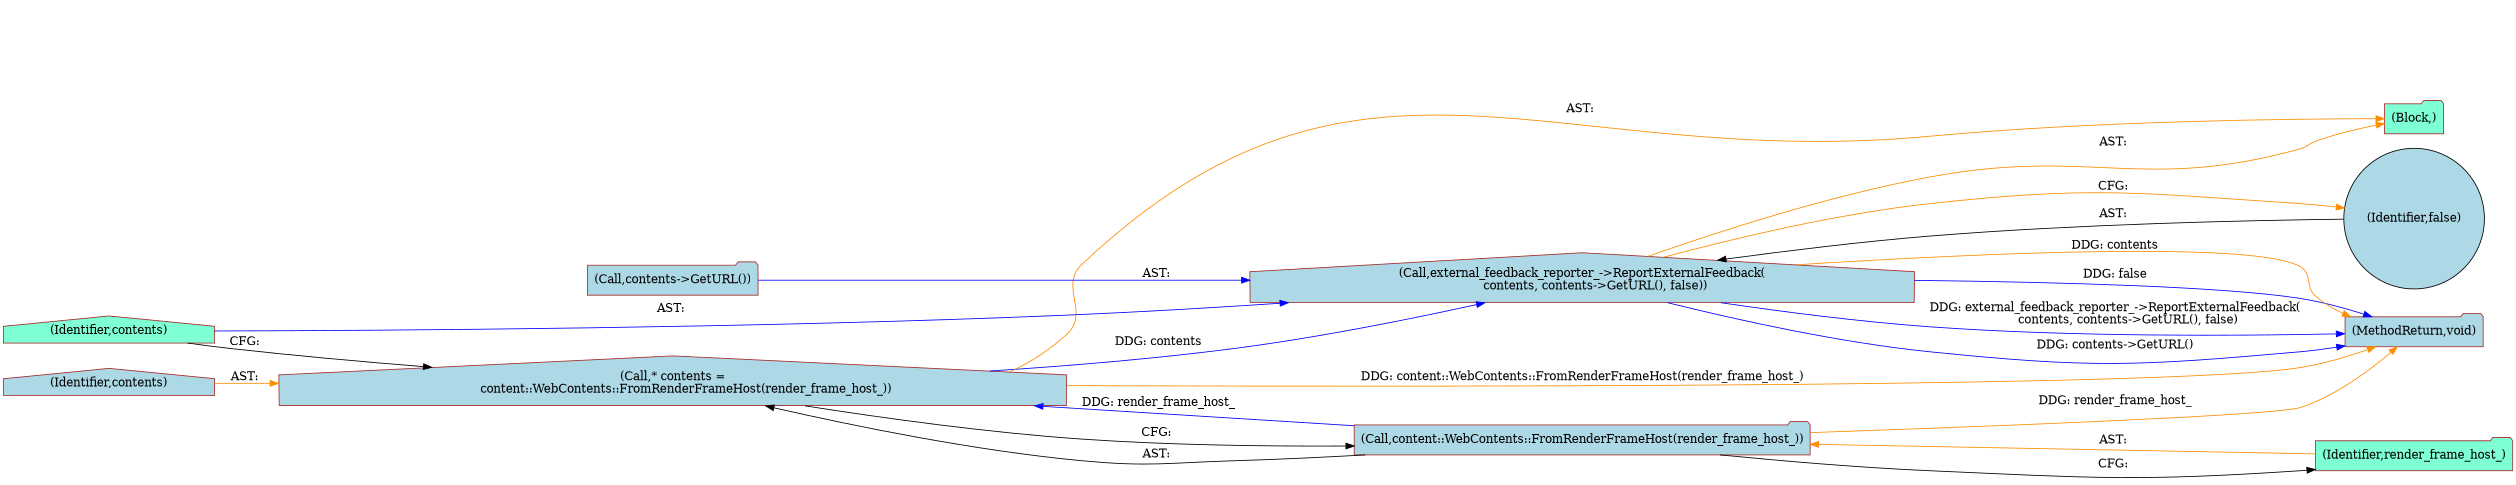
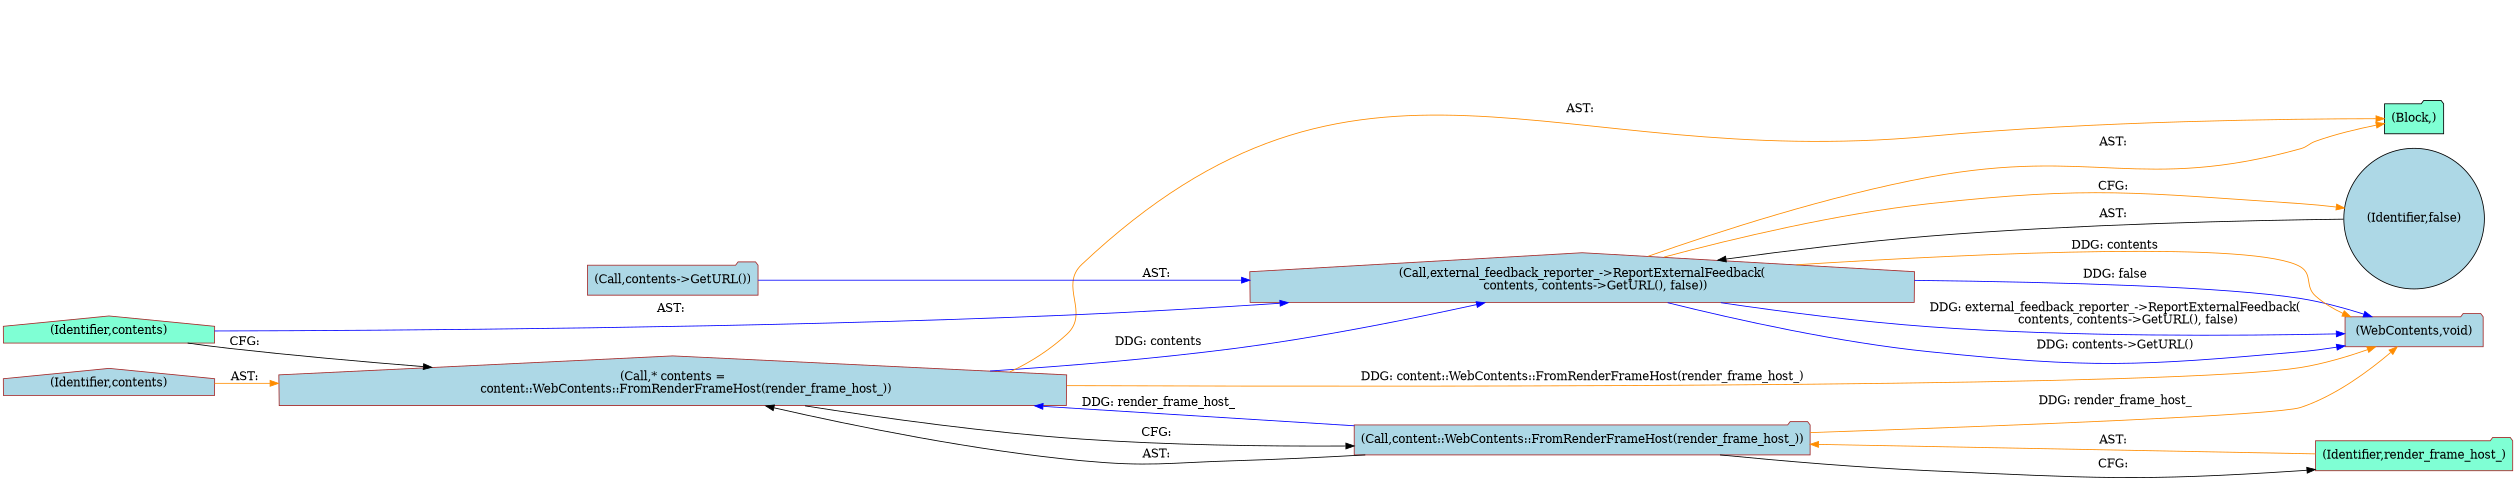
  digraph {
    rankdir=LR
    node [color=brown fillcolor=lightblue shape=folder style=filled]
    edge [color=darkorange]
    n1 [label="(Call,* contents =\n       content::WebContents::FromRenderFrameHost(render_frame_host_))" shape=house]
    n2 [label="(Call,content::WebContents::FromRenderFrameHost(render_frame_host_))"]
    n3 [label="(Call,external_feedback_reporter_->ReportExternalFeedback(\n       contents, contents->GetURL(), false))" shape=house]
-   n4 [label="(MethodReturn,void)"]
-   n5 [fillcolor=aquamarine label="(Block,)"]
+   n4 [label="(WebContents,void)"]
+   n5 [color=black fillcolor=aquamarine label="(Block,)"]
    n6 [fillcolor=aquamarine label="(Identifier,render_frame_host_)"]
    n7 [color=black label="(Identifier,false)" shape=circle]
    n8 [label="(Call,contents->GetURL())"]
    n9 [fillcolor=aquamarine label="(Identifier,contents)" shape=house]
    n10 [label="(Identifier,contents)" shape=house]
    n1 -> n2 [color=black label="CFG: "]
    n1 -> n3 [color=blue label="DDG: contents"]
    n1 -> n4 [label="DDG: content::WebContents::FromRenderFrameHost(render_frame_host_)"]
    n1 -> n5 [label="AST: "]
    n2 -> n1 [color=black label="AST: "]
    n2 -> n1 [color=blue label="DDG: render_frame_host_"]
    n2 -> n4 [label="DDG: render_frame_host_"]
    n2 -> n6 [color=black label="CFG: "]
    n3 -> n4 [color=blue label="DDG: false"]
    n3 -> n4 [color=blue label="DDG: external_feedback_reporter_->ReportExternalFeedback(\n       contents, contents->GetURL(), false)"]
    n3 -> n4 [color=blue label="DDG: contents->GetURL()"]
    n3 -> n4 [label="DDG: contents"]
    n3 -> n5 [label="AST: "]
    n3 -> n7 [label="CFG: "]
    n6 -> n2 [label="AST: "]
    n7 -> n3 [color=black label="AST: "]
    n8 -> n3 [color=blue label="AST: "]
    n9 -> n1 [color=black label="CFG: "]
    n9 -> n3 [color=blue label="AST: "]
    n10 -> n1 [label="AST: "]
  }
